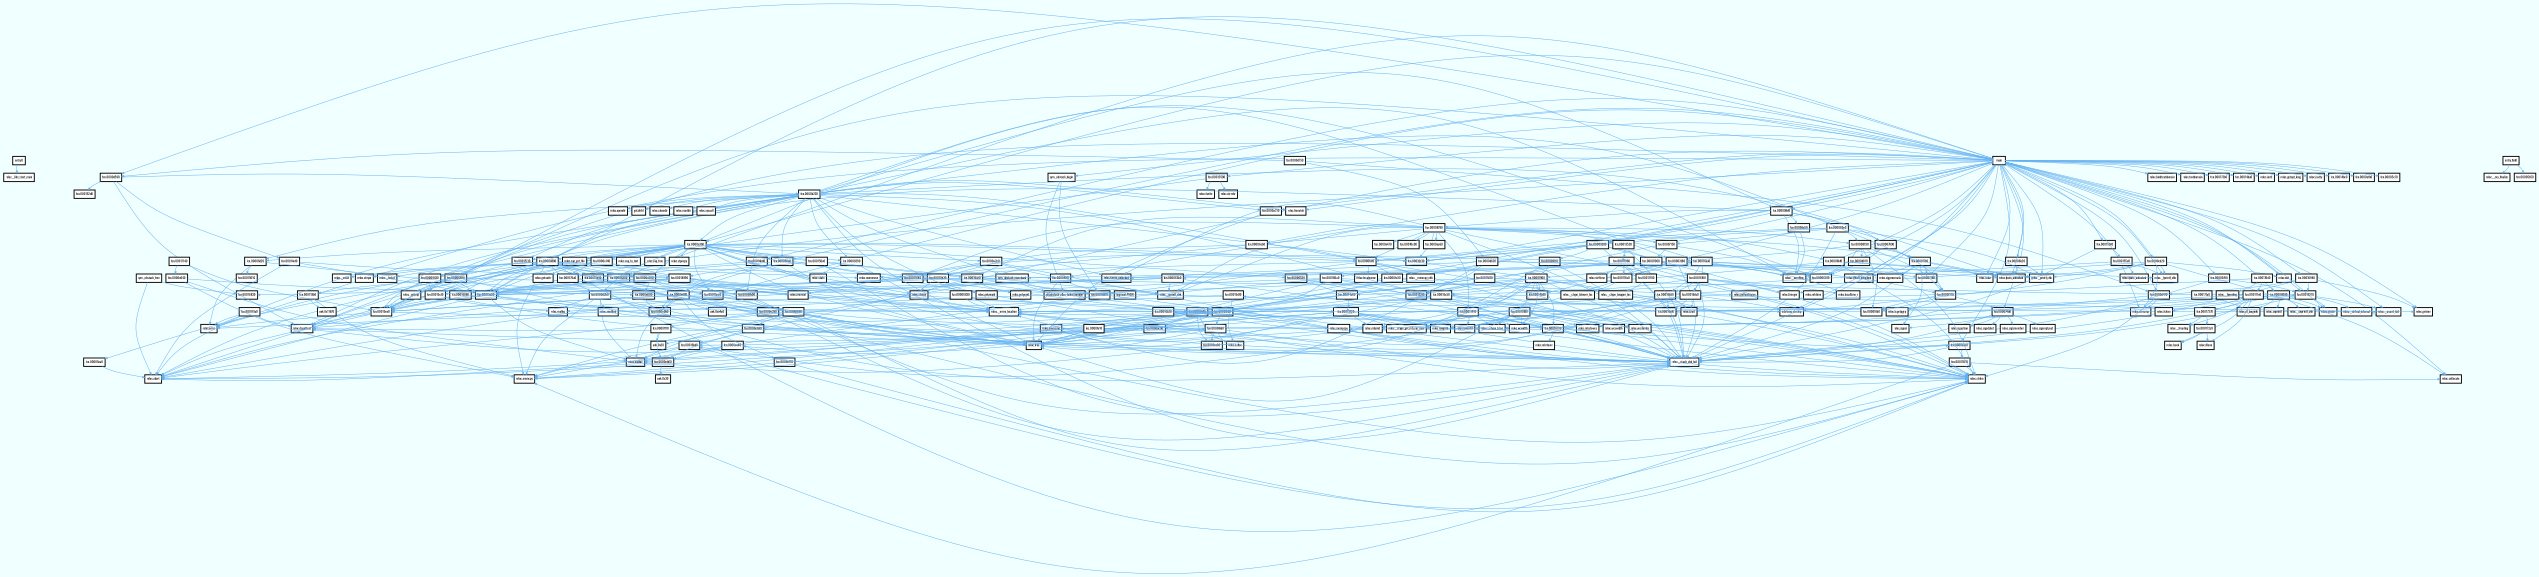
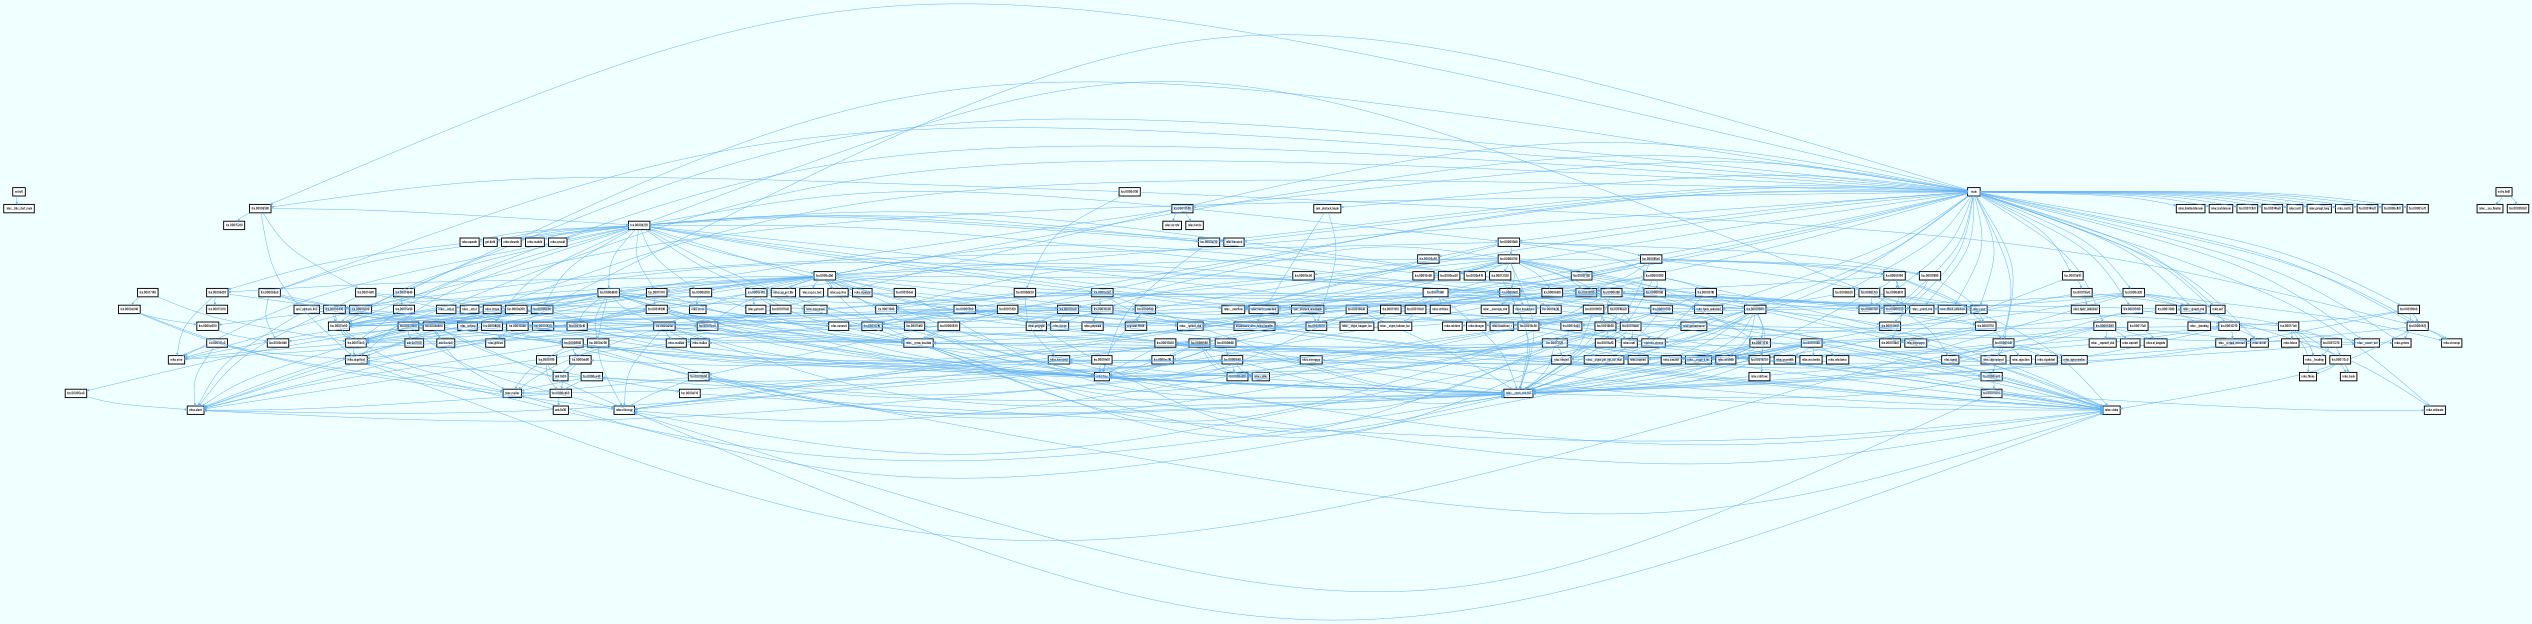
  digraph {
    bgcolor=azure
    fontname=Oswald
    rankdir=TB
    splines=curved
    node [fillcolor=white fontname=Oswald fontsize=14 penwidth=4 shape=box style=filled]
    edge [arrowhead=normal color="#61afef" fontname=Oswald style=bold weight=2]
    n1 [label=entry0]
    n2 [label="reloc.__libc_start_main"]
    n3 [label="sym._obstack_begin"]
    n4 [label="fcn.00016810"]
    n5 [label="obj.obstack_alloc_failed_handler"]
    n6 [label="sym._obstack_free"]
    n7 [label="reloc.abort"]
    n8 [label="fcn.00016830"]
    n9 [label="sym._obstack_newchunk"]
    n10 [label="reloc.memcpy"]
    n11 [label=main]
    n12 [label="fcn.00013580"]
    n13 [label="reloc.setlocale"]
    n14 [label="reloc.bindtextdomain"]
    n15 [label="reloc.textdomain"]
    n16 [label="fcn.000173b0"]
    n17 [label="fcn.00014ba0"]
    n18 [label="reloc.getenv"]
    n19 [label="fcn.0000d470"]
    n20 [label="reloc.ioctl"]
    n21 [label="fcn.00016270"]
    n22 [label="reloc.getopt_long"]
    n23 [label="reloc.isatty"]
    n24 [label="fcn.00014b80"]
    n25 [label="fcn.00015b10"]
    n26 [label="reloc.exit"]
    n27 [label="fcn.000152f0"]
    n28 [label="reloc.dcgettext"]
    n29 [label="reloc.error"]
    n30 [label="fcn.00005f90"]
    n31 [label="fcn.00014b40"]
    n32 [label="fcn.00014bc0"]
    n33 [label="fcn.0000f440"]
    n34 [label="fcn.00016bb0"]
    n35 [label="fcn.00015c90"]
    n36 [label="fcn.0000a210"]
    n37 [label="fcn.0000a3b0"]
    n38 [label="reloc.free"]
    n39 [label="fcn.0000fb60"]
    n40 [label="fcn.0000efb0"]
    n41 [label="fcn.0000f5f0"]
    n42 [label="reloc.strncmp"]
    n43 [label="fcn.0000eac0"]
    n44 [label="fcn.00006300"]
    n45 [label="fcn.00010940"]
    n46 [label="fcn.00007780"]
    n47 [label="reloc.fflush_unlocked"]
    n48 [label="fcn.000074d0"]
    n49 [label="reloc.raise"]
    n50 [label="fcn.00015ec0"]
    n51 [label="mbrtowc.strcmp"]
    n52 [label="fcn.00005c70"]
    n53 [label="fcn.00006690"]
    n54 [label="fcn.000098d0"]
    n55 [label="fcn.000160a0"]
    n56 [label="fcn.00006b20"]
    n57 [label="reloc.__printf_chk"]
    n58 [label="fcn.00006080"]
    n59 [label="fcn.00006010"]
    n60 [label="reloc.fnmatch"]
    n61 [label="fcn.000068a0"]
    n62 [label="fcn.0000cb20"]
    n63 [label="reloc.strchr"]
    n64 [label="reloc.__overflow"]
    n65 [label="fcn.0000d590"]
    n66 [label="reloc.fputs_unlocked"]
    n67 [label="reloc.__fprintf_chk"]
    n68 [label="reloc.__assert_fail"]
    n69 [label="fcn.00015ee0"]
    n70 [label="reloc.__stack_chk_fail"]
    n71 [label="reloc.strrchr"]
    n72 [label="reloc.fwrite"]
    n73 [label="reloc.strlen"]
    n74 [label="reloc.memcmp"]
    n75 [label="reloc.__errno_location"]
    n76 [label="reloc.__ctype_b_loc"]
    n77 [label="reloc.__strtoul_internal"]
    n78 [label="fcn.000155e0"]
    n79 [label="fcn.00015e90"]
    n80 [label="reloc.malloc"]
    n81 [label="fcn.0000ec90"]
    n82 [label="fcn.0000ed10"]
    n83 [label="reloc.calloc"]
    n84 [label="fcn.00015cf0"]
    n85 [label="fcn.00005ea0"]
    n86 [label="fcn.00006390"]
    n87 [label="fcn.0000d880"]
    n88 [label="fcn.00006d20"]
    n89 [label="fcn.0000fef0"]
    n90 [label="fcn.00011640"]
    n91 [label="fcn.00010f30"]
    n92 [label="reloc.cap_get_file"]
    n93 [label="reloc.cap_to_text"]
    n94 [label="reloc.cap_free"]
    n95 [label="fcn.00006530"]
    n96 [label="fcn.0000e140"]
    n97 [label="fcn.0000d2b0"]
    n98 [label="fcn.0000e000"]
    n99 [label="reloc.stpncpy"]
    n100 [label="reloc.strcpy"]
    n101 [label="fcn.0000a2e0"]
    n102 [label="reloc.__sprintf_chk"]
    n103 [label="fcn.00015110"]
    n104 [label="fcn.00010ce0"]
    n105 [label="fcn.0000b220"]
    n106 [label="reloc.opendir"]
    n107 [label="get.dirfd"]
    n108 [label="fcn.0000fb00"]
    n109 [label="reloc.closedir"]
    n110 [label="fcn.00007d80"]
    n111 [label="reloc.fwrite_unlocked"]
    n112 [label="reloc.readdir"]
    n113 [label="fcn.000077b0"]
    n114 [label="reloc.syscall"]
    n115 [label="fcn.0000eb90"]
    n116 [label="fcn.0000f6d0"]
    n117 [label="segment.PHDR"]
    n118 [label="fcn.00015510"]
    n119 [label="fcn.00007710"]
    n120 [label="reloc.sigismember"]
    n121 [label="reloc.signal"]
    n122 [label="reloc.sigemptyset"]
    n123 [label="reloc.sigaction"]
    n124 [label="reloc.sigaddset"]
    n125 [label="reloc._setjmp"]
    n126 [label="fcn.000118b0"]
    n127 [label="fcn.000085e0"]
    n128 [label="fcn.00009280"]
    n129 [label="fcn.00009430"]
    n130 [label="fcn.00006a50"]
    n131 [label="fcn.00007890"]
    n132 [label="fcn.00008790"]
    n133 [label="fcn.00015df0"]
    n134 [label="reloc.gethostname"]
    n135 [label="reloc.realloc"]
    n136 [label="reloc.nl_langinfo"]
    n137 [label="fcn.00010f80"]
    n138 [label="reloc.__snprintf_chk"]
    n139 [label="reloc.snprintf"]
    n140 [label="fcn.0000e0b0"]
    n141 [label="fcn.0000e480"]
    n142 [label="fcn.000152d0"]
    n143 [label="fcn.00014ef0"]
    n144 [label="reloc.fputc_unlocked"]
    n145 [label="reloc.statx"]
    n146 [label="reloc.memmove"]
    n147 [label="fcn.00016060"]
    n148 [label="reloc.__xstat"]
    n149 [label="reloc.strspn"]
    n150 [label="reloc.__lxstat"]
    n151 [label="fcn.0000e290"]
    n152 [label="fcn.0000e200"]
    n153 [label="fcn.00015010"]
    n154 [label="reloc.localeconv"]
    n155 [label="fcn.0000fe30"]
    n156 [label="reloc.__memcpy_chk"]
    n157 [label="fcn.00014c60"]
    n158 [label="reloc.getxattr"]
    n159 [label="fcn.000170a0"]
    n160 [label="reloc.readlink"]
    n161 [label="fcn.00010b30"]
    n162 [label="fcn.00014990"]
    n163 [label="reloc.getgrgid"]
    n164 [label="fcn.0000f860"]
    n165 [label="fcn.00007900"]
    n166 [label="fcn.000065b0"]
-   n167 [label="reloc.sigprocmask"]
    n168 [label="fcn.0000eb60"]
    n169 [label="unk.0x38"]
    n170 [label="fcn.0000ee40"]
    n171 [label="reloc.tcgetpgrp"]
    n172 [label="fcn.000076b0"]
    n173 [label="unk.0x11670"]
    n174 [label="fcn.00008190"]
    n175 [label="fcn.00007150"]
    n176 [label="fcn.00007060"]
    n177 [label="fcn.000091f0"]
    n178 [label="fcn.00011410"]
    n179 [label="fcn.00006cb0"]
    n180 [label="fcn.00006bf0"]
    n181 [label="fcn.00016ea0"]
    n182 [label="fcn.00013530"]
    n183 [label="fcn.0000e470"]
    n184 [label="fcn.00010e90"]
    n185 [label="fcn.0000ea60"]
    n186 [label="reloc.mempcpy"]
    n187 [label="reloc.__ctype_get_mb_cur_max"]
    n188 [label="reloc.mbstowcs"]
    n189 [label="reloc.iswprint"]
    n190 [label="reloc.wcswidth"]
    n191 [label="reloc.wcstombs"]
    n192 [label="reloc.wcwidth"]
    n193 [label="unk.0xe4a0"]
    n194 [label="fcn.0000e110"]
    n195 [label="entry.fini0"]
    n196 [label="reloc.__cxa_finalize"]
    n197 [label="fcn.00005b50"]
    n198 [label="fcn.0000d750"]
    n199 [label="fcn.0000d620"]
    n200 [label="fcn.00015f20"]
+   n201 [label="reloc.getcwd"]
    n202 [label="fcn.0000f1f0"]
    n203 [label="fcn.00013720"]
    n204 [label="reloc.getpwuid"]
    n205 [label="reloc.memset"]
    n206 [label="fcn.00016730"]
    n207 [label="reloc.mbsinit"]
    n208 [label="unk.0x30"]
    n209 [label="fcn.0000d810"]
    n210 [label="reloc.iswcntrl"]
    n211 [label="fcn.00016dc0"]
    n212 [label="reloc.localtime_r"]
    n213 [label="fcn.00016c50"]
    n214 [label="fcn.00016b50"]
    n215 [label="fcn.00011960"]
    n216 [label="reloc.mbrtowc"]
    n217 [label="fcn.000161a0"]
    n218 [label="fcn.000171a0"]
    n219 [label="fcn.00016b20"]
    n220 [label="fcn.00016af0"]
    n221 [label="reloc.tzset"]
    n222 [label="fcn.00011910"]
    n223 [label="reloc.strftime"]
    n224 [label="fcn.00016f50"]
    n225 [label="fcn.000118c0"]
    n226 [label="reloc.__ctype_toupper_loc"]
    n227 [label="reloc.mktime"]
    n228 [label="reloc.timegm"]
    n229 [label="reloc.__ctype_tolower_loc"]
    n230 [label="fcn.00006830"]
    n231 [label="loc.0000fe10"]
    n232 [label="fcn.000170d0"]
    n233 [label="reloc.__fpending"]
    n234 [label="fcn.000171e0"]
    n235 [label="reloc.fileno"]
    n236 [label="reloc.__freading"]
    n237 [label="fcn.00017270"]
    n238 [label="reloc.fclose"]
    n239 [label="reloc.lseek"]
    n240 [label="fcn.000172c0"]
    n241 [label="fcn.000150e0"]
    n242 [label="fcn.00017140"]
    n243 [label="fcn.0000e040"]
    n1 -> n2
    n3 -> n4
    n3 -> n5
    n6 -> n7
    n6 -> n8
    n9 -> n4
    n9 -> n5
    n9 -> n8
    n9 -> n10
    n11 -> n3
    n11 -> n7
    n11 -> n12
    n11 -> n13
    n11 -> n14
    n11 -> n15
    n11 -> n16
    n11 -> n17
    n11 -> n18
    n11 -> n19
    n11 -> n20
    n11 -> n21
    n11 -> n22
    n11 -> n23
    n11 -> n24
    n11 -> n25
    n11 -> n26
    n11 -> n27
    n11 -> n28
    n11 -> n29
    n11 -> n30
    n11 -> n31
    n11 -> n32
    n11 -> n33
    n11 -> n34
    n11 -> n35
    n11 -> n36
    n11 -> n37
    n11 -> n38
    n11 -> n39
    n11 -> n40
    n11 -> n41
    n11 -> n42
    n11 -> n43
    n11 -> n44
    n11 -> n45
    n11 -> n46
    n11 -> n47
    n11 -> n48
    n11 -> n49
    n11 -> n50
    n11 -> n51
    n11 -> n52
    n11 -> n53
    n11 -> n54
    n11 -> n55
    n11 -> n56
    n11 -> n57
    n11 -> n58
    n11 -> n59
    n11 -> n60
    n11 -> n61
    n11 -> n62
    n11 -> n63
    n11 -> n64
    n11 -> n65
    n11 -> n66
    n11 -> n67
    n11 -> n68
    n11 -> n69
    n11 -> n70
    n12 -> n7
    n12 -> n71
    n12 -> n72
    n19 -> n42
    n19 -> n73
    n19 -> n74
    n21 -> n63
    n21 -> n68
    n21 -> n70
    n21 -> n75
    n21 -> n76
    n21 -> n77
    n25 -> n70
    n25 -> n78
    n30 -> n21
    n30 -> n70
    n31 -> n75
    n31 -> n79
    n33 -> n38
    n33 -> n80
    n33 -> n81
    n33 -> n82
    n33 -> n83
    n34 -> n10
    n34 -> n73
    n34 -> n80
    n35 -> n69
    n35 -> n80
    n36 -> n38
-   n37 -> n28
    n37 -> n29
    n37 -> n35
    n37 -> n38
    n37 -> n50
    n37 -> n59
    n37 -> n69
    n37 -> n70
    n37 -> n73
    n37 -> n75
    n37 -> n84
    n37 -> n85
    n37 -> n86
    n37 -> n87
    n37 -> n88
    n37 -> n89
    n37 -> n90
    n37 -> n91
    n37 -> n92
    n37 -> n93
    n37 -> n94
    n37 -> n95
    n37 -> n96
    n37 -> n97
    n37 -> n98
    n37 -> n99
    n37 -> n100
    n37 -> n101
    n37 -> n102
    n37 -> n103
    n37 -> n104
    n39 -> n38
    n39 -> n70
    n39 -> n81
    n39 -> n115
    n39 -> n116
    n41 -> n38
    n41 -> n117
    n43 -> n70
    n43 -> n118
    n44 -> n35
    n44 -> n50
    n45 -> n18
    n45 -> n19
    n45 -> n21
    n45 -> n70
    n46 -> n119
    n48 -> n70
    n48 -> n120
    n48 -> n121
    n48 -> n122
    n48 -> n123
    n48 -> n124
    n50 -> n73
    n53 -> n35
    n53 -> n38
    n53 -> n68
    n53 -> n69
    n53 -> n125
    n53 -> n126
    n54 -> n64
    n54 -> n127
    n54 -> n128
    n54 -> n129
    n54 -> n130
    n54 -> n131
    n54 -> n132
    n55 -> n38
    n55 -> n70
    n55 -> n73
    n55 -> n75
    n55 -> n133
    n55 -> n134
    n55 -> n135
    n56 -> n57
    n56 -> n66
    n58 -> n63
    n58 -> n70
    n58 -> n76
    n58 -> n136
    n58 -> n137
    n58 -> n138
    n58 -> n139
    n61 -> n38
    n61 -> n44
    n61 -> n140
    n61 -> n141
    n62 -> n13
    n62 -> n26
    n62 -> n28
    n62 -> n42
    n62 -> n51
    n62 -> n57
    n62 -> n66
    n62 -> n67
    n65 -> n28
    n65 -> n105
    n65 -> n142
    n65 -> n143
    n69 -> n7
    n69 -> n28
    n69 -> n29
    n78 -> n28
    n78 -> n67
    n78 -> n144
    n79 -> n35
    n84 -> n38
    n84 -> n69
    n84 -> n135
    n85 -> n7
    n86 -> n70
    n86 -> n145
    n87 -> n10
    n87 -> n33
    n87 -> n35
    n87 -> n38
    n87 -> n41
    n87 -> n69
    n87 -> n70
    n87 -> n73
    n87 -> n75
    n87 -> n84
    n87 -> n97
    n87 -> n146
    n87 -> n147
    n87 -> n148
    n87 -> n149
    n87 -> n150
    n87 -> n151
    n87 -> n152
    n88 -> n29
    n88 -> n75
    n88 -> n153
    n89 -> n10
    n89 -> n70
    n89 -> n73
    n89 -> n102
    n89 -> n146
    n89 -> n154
    n89 -> n155
    n89 -> n156
    n90 -> n73
    n95 -> n70
    n95 -> n73
    n95 -> n157
    n96 -> n75
    n96 -> n158
    n96 -> n159
    n97 -> n10
    n97 -> n38
    n97 -> n70
    n97 -> n75
    n97 -> n80
    n97 -> n135
    n97 -> n160
    n98 -> n140
    n101 -> n70
    n101 -> n90
    n101 -> n102
    n101 -> n161
    n103 -> n7
    n103 -> n70
    n103 -> n162
    n104 -> n35
    n104 -> n73
    n104 -> n100
    n104 -> n163
    n105 -> n9
    n105 -> n28
    n105 -> n29
    n105 -> n35
    n105 -> n36
    n105 -> n37
    n105 -> n38
    n105 -> n53
    n105 -> n54
    n105 -> n60
    n105 -> n61
    n105 -> n64
    n105 -> n66
    n105 -> n69
    n105 -> n70
    n105 -> n73
    n105 -> n75
    n105 -> n86
    n105 -> n87
    n105 -> n88
    n105 -> n89
    n105 -> n103
    n105 -> n106
    n105 -> n107
    n105 -> n108
    n105 -> n109
    n105 -> n110
    n105 -> n111
    n105 -> n112
    n105 -> n113
    n105 -> n114
    n108 -> n70
    n108 -> n164
    n110 -> n9
    n110 -> n38
-   n181 -> n46
+   n110 -> n46
    n110 -> n57
    n110 -> n59
    n110 -> n64
    n110 -> n70
    n110 -> n111
    n110 -> n119
    n110 -> n165
    n110 -> n166
    n113 -> n46
    n113 -> n47
    n113 -> n49
    n113 -> n70
    n113 -> n121
-   n113 -> n167
    n115 -> n168
    n115 -> n169
    n116 -> n7
    n116 -> n38
    n116 -> n70
    n116 -> n82
    n116 -> n83
    n116 -> n170
    n118 -> n10
    n118 -> n13
    n118 -> n73
    n119 -> n48
    n119 -> n171
    n119 -> n172
    n126 -> n10
    n126 -> n173
    n127 -> n57
    n127 -> n70
    n127 -> n89
    n127 -> n91
    n127 -> n131
    n127 -> n174
    n127 -> n175
    n128 -> n70
    n128 -> n73
    n128 -> n89
    n128 -> n91
    n128 -> n176
    n128 -> n177
    n129 -> n35
    n129 -> n69
    n129 -> n84
    n130 -> n64
    n131 -> n59
    n131 -> n119
    n132 -> n7
    n132 -> n66
    n132 -> n70
    n132 -> n73
    n132 -> n89
    n132 -> n90
    n132 -> n91
    n132 -> n102
    n132 -> n104
    n132 -> n111
    n132 -> n174
    n132 -> n175
    n132 -> n178
    n132 -> n179
    n132 -> n180
    n132 -> n181
    n132 -> n182
    n132 -> n183
    n132 -> n184
    n132 -> n185
    n133 -> n69
    n133 -> n83
    n137 -> n38
    n137 -> n73
    n137 -> n80
    n137 -> n186
    n137 -> n187
    n137 -> n188
    n137 -> n189
    n137 -> n190
    n137 -> n191
    n137 -> n192
    n141 -> n69
    n141 -> n73
    n141 -> n80
    n141 -> n140
    n141 -> n186
    n141 -> n193
    n141 -> n194
    n143 -> n7
    n143 -> n70
    n143 -> n162
    n147 -> n69
    n147 -> n75
+   n147 -> n201
    n151 -> n70
    n151 -> n202
    n152 -> n35
    n152 -> n50
    n152 -> n69
    n152 -> n108
    n157 -> n75
    n157 -> n203
    n161 -> n35
    n161 -> n73
    n161 -> n100
    n161 -> n204
    n162 -> n7
    n162 -> n35
    n162 -> n38
    n162 -> n69
    n162 -> n75
    n162 -> n84
    n162 -> n203
    n162 -> n205
    n164 -> n7
    n164 -> n70
    n164 -> n80
    n164 -> n81
    n164 -> n115
    n164 -> n116
    n165 -> n10
    n165 -> n24
    n165 -> n35
    n165 -> n70
    n165 -> n73
    n165 -> n76
    n165 -> n157
    n165 -> n178
    n165 -> n187
    n165 -> n192
    n165 -> n206
    n165 -> n207
    n166 -> n35
    n166 -> n69
    n166 -> n73
    n166 -> n102
    n168 -> n7
    n168 -> n208
    n170 -> n80
    n170 -> n168
    n172 -> n119
    n174 -> n59
    n174 -> n73
    n174 -> n110
    n174 -> n113
    n174 -> n119
    n174 -> n172
    n174 -> n209
    n175 -> n64
    n175 -> n176
    n177 -> n38
    n177 -> n70
    n177 -> n165
    n178 -> n70
    n178 -> n76
    n178 -> n187
    n178 -> n192
    n178 -> n206
    n178 -> n207
    n178 -> n210
    n179 -> n161
    n180 -> n57
    n180 -> n64
    n180 -> n66
    n180 -> n73
    n180 -> n90
    n181 -> n211
    n181 -> n212
    n181 -> n213
    n181 -> n214
    n182 -> n70
    n182 -> n215
    n194 -> n73
    n195 -> n196
    n195 -> n197
    n198 -> n19
    n198 -> n65
    n198 -> n199
    n199 -> n27
    n199 -> n28
    n199 -> n66
    n199 -> n67
    n199 -> n74
    n200 -> n21
    n200 -> n27
    n200 -> n29
    n200 -> n70
    n200 -> n75
    n202 -> n168
    n202 -> n169
    n203 -> n7
    n203 -> n28
    n203 -> n70
    n203 -> n73
    n203 -> n74
    n203 -> n76
    n203 -> n187
    n203 -> n189
    n203 -> n203
    n203 -> n206
    n203 -> n207
    n206 -> n43
    n206 -> n70
    n206 -> n216
    n211 -> n18
    n211 -> n34
    n211 -> n51
    n211 -> n75
    n211 -> n219
    n211 -> n220
    n211 -> n221
    n213 -> n10
    n213 -> n34
    n213 -> n51
    n213 -> n73
    n213 -> n75
    n214 -> n75
    n214 -> n219
    n214 -> n220
    n214 -> n221
    n215 -> n10
    n215 -> n70
    n215 -> n73
    n215 -> n205
    n215 -> n215
    n215 -> n222
    n215 -> n223
    n215 -> n224
    n215 -> n225
    n217 -> n7
    n217 -> n28
    n217 -> n29
    n218 -> n136
    n219 -> n38
    n222 -> n226
    n224 -> n70
    n224 -> n211
    n224 -> n212
    n224 -> n213
    n224 -> n214
    n224 -> n227
    n224 -> n228
    n225 -> n229
    n230 -> n75
    n231 -> n38
    n232 -> n75
    n232 -> n233
    n232 -> n234
    n234 -> n75
    n234 -> n235
    n234 -> n236
    n234 -> n237
    n234 -> n238
    n234 -> n239
    n237 -> n236
    n237 -> n240
    n240 -> n235
    n240 -> n239
    n241 -> n70
    n241 -> n162
    n242 -> n69
    n242 -> n243
    n243 -> n10
    n243 -> n80
    n243 -> n98
  }
